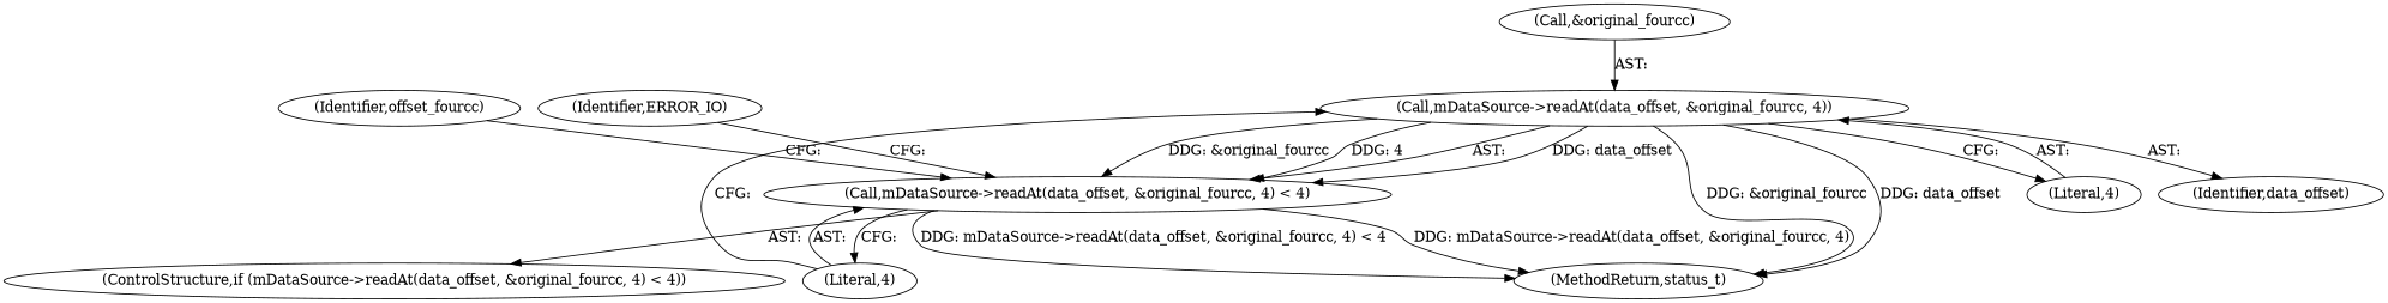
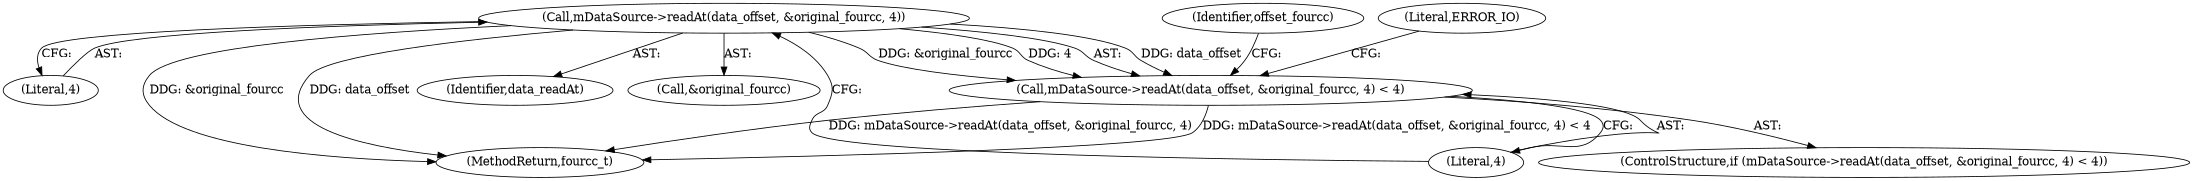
  digraph {
    n1 [label="(Call,mDataSource->readAt(data_offset, &original_fourcc, 4))"]
    n2 [label="(Call,mDataSource->readAt(data_offset, &original_fourcc, 4) < 4)"]
    n3 [label="(Literal,4)"]
-   n4 [label="(MethodReturn,status_t)"]
-   n5 [label="(Identifier,data_offset)"]
+   n4 [label="(MethodReturn,fourcc_t)"]
+   n5 [label="(Identifier,data_readAt)"]
    n6 [label="(ControlStructure,if (mDataSource->readAt(data_offset, &original_fourcc, 4) < 4))"]
    n7 [label="(Literal,4)"]
    n8 [label="(Call,&original_fourcc)"]
    n9 [label="(Identifier,offset_fourcc)"]
-   n10 [label="(Identifier,ERROR_IO)"]
+   n10 [label="(Literal,ERROR_IO)"]
    n1 -> n2 [label="AST: "]
    n1 -> n2 [label="DDG: data_offset"]
    n1 -> n2 [label="DDG: &original_fourcc"]
    n1 -> n2 [label="DDG: 4"]
    n1 -> n3 [label="CFG: "]
    n1 -> n4 [label="DDG: &original_fourcc"]
    n1 -> n4 [label="DDG: data_offset"]
    n1 -> n5 [label="AST: "]
    n2 -> n4 [label="DDG: mDataSource->readAt(data_offset, &original_fourcc, 4)"]
    n2 -> n4 [label="DDG: mDataSource->readAt(data_offset, &original_fourcc, 4) < 4"]
    n2 -> n6 [label="AST: "]
    n2 -> n7 [label="CFG: "]
    n3 -> n1 [label="AST: "]
    n7 -> n1 [label="CFG: "]
    n7 -> n2 [label="AST: "]
-   n8 -> n1 [label="AST: "]
+   n1 -> n8 [label="AST: "]
    n9 -> n2 [label="CFG: "]
    n10 -> n2 [label="CFG: "]
  }
